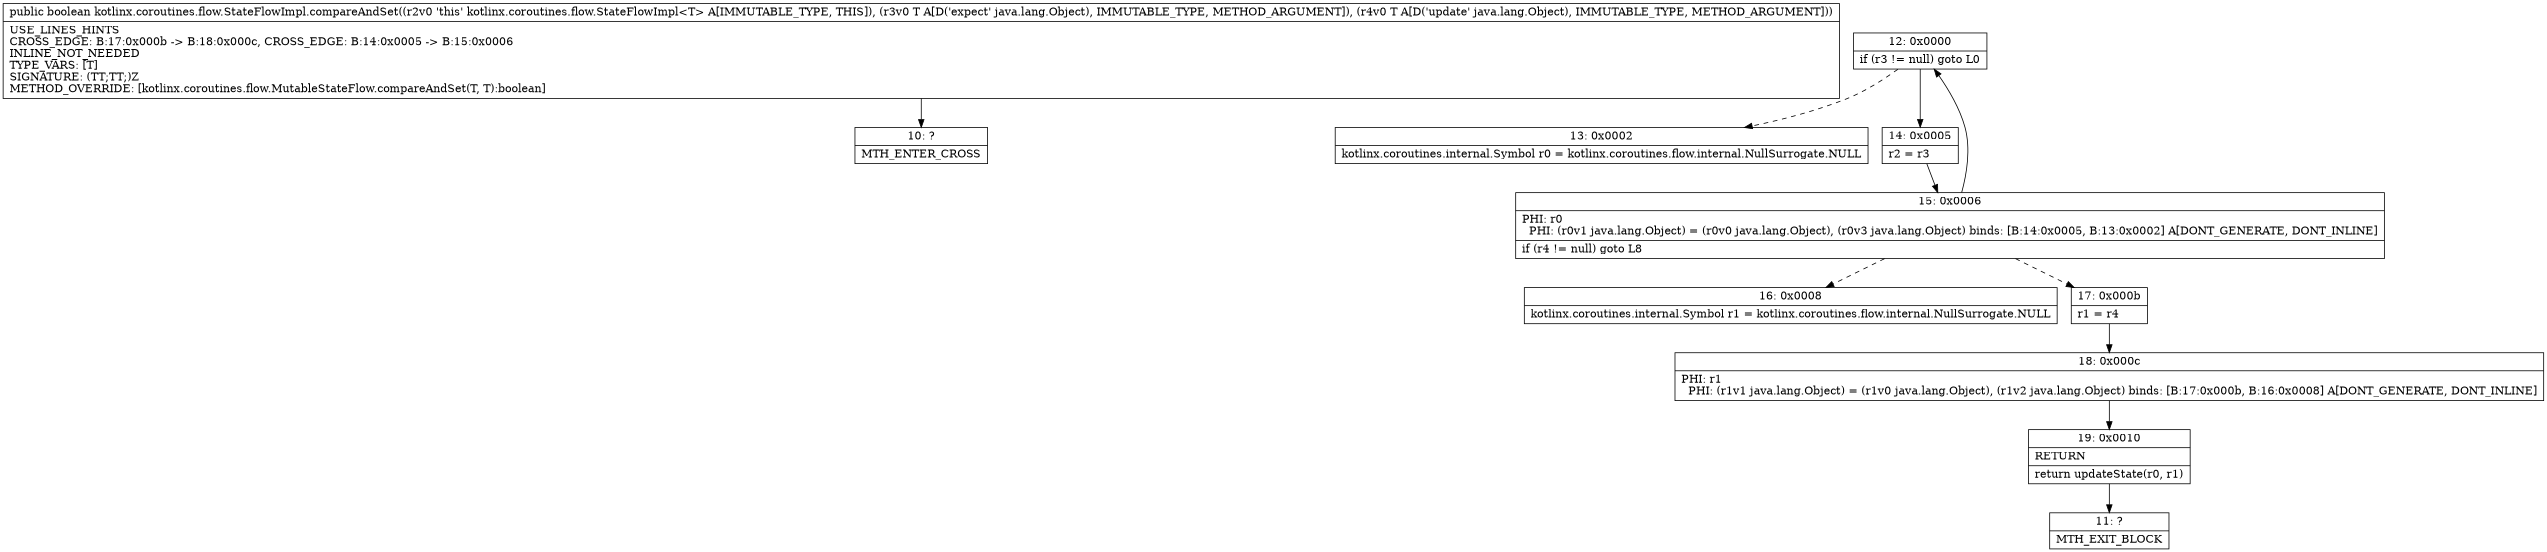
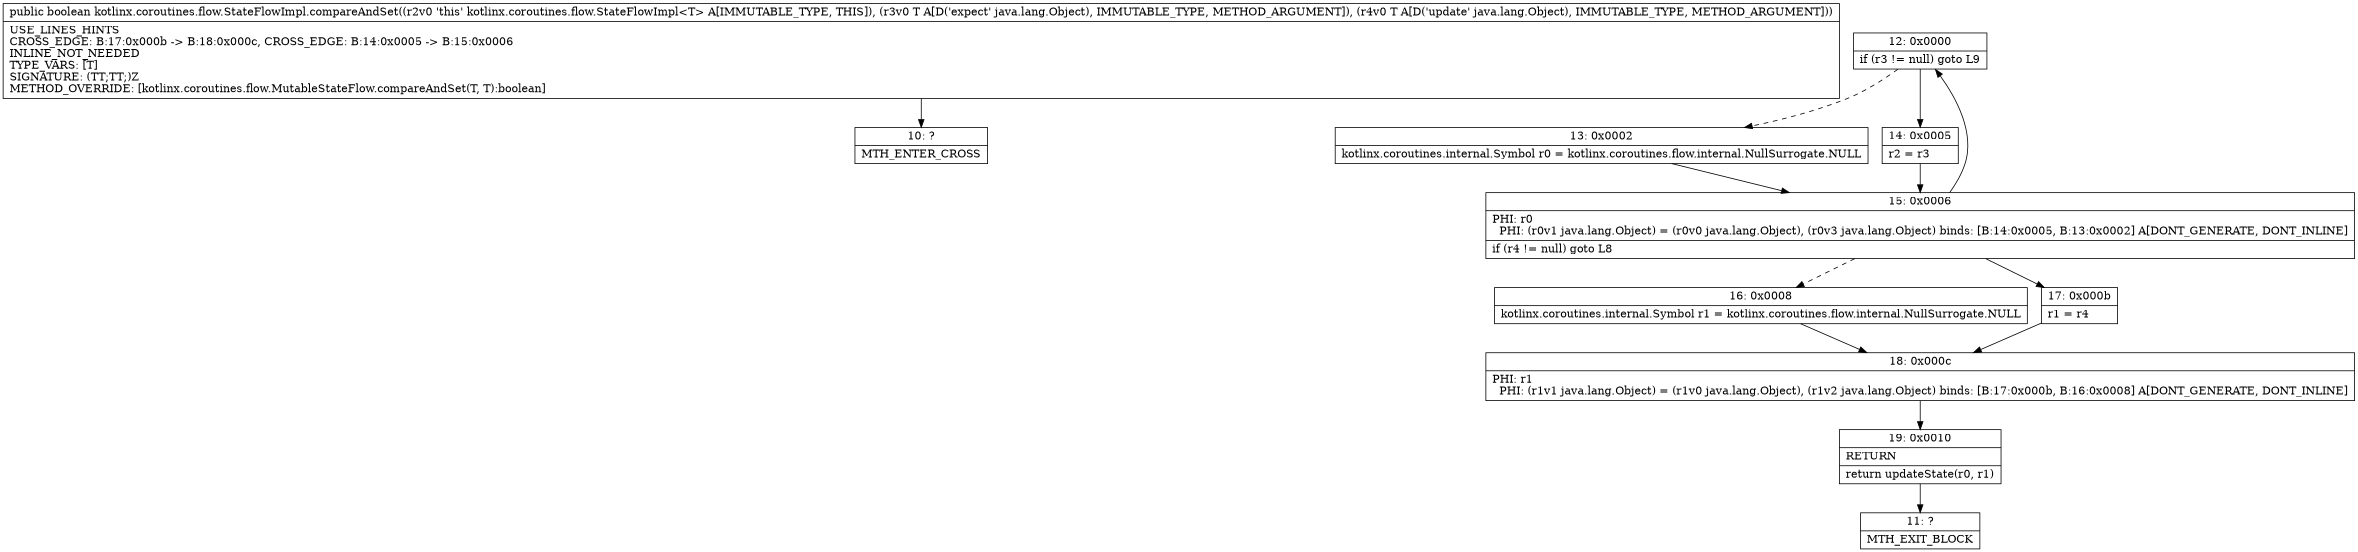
  digraph {
    node [shape=record]
    n1 [label="{10\:\ ?|MTH_ENTER_CROSS\l}"]
-   n2 [label="{12\:\ 0x0000|if (r3 != null) goto L0\l}"]
+   n2 [label="{12\:\ 0x0000|if (r3 != null) goto L9\l}"]
    n3 [label="{13\:\ 0x0002|kotlinx.coroutines.internal.Symbol r0 = kotlinx.coroutines.flow.internal.NullSurrogate.NULL\l}"]
    n4 [label="{14\:\ 0x0005|r2 = r3\l}"]
    n5 [label="{15\:\ 0x0006|PHI: r0 \l  PHI: (r0v1 java.lang.Object) = (r0v0 java.lang.Object), (r0v3 java.lang.Object) binds: [B:14:0x0005, B:13:0x0002] A[DONT_GENERATE, DONT_INLINE]\l|if (r4 != null) goto L8\l}"]
    n6 [label="{16\:\ 0x0008|kotlinx.coroutines.internal.Symbol r1 = kotlinx.coroutines.flow.internal.NullSurrogate.NULL\l}"]
    n7 [label="{17\:\ 0x000b|r1 = r4\l}"]
    n8 [label="{18\:\ 0x000c|PHI: r1 \l  PHI: (r1v1 java.lang.Object) = (r1v0 java.lang.Object), (r1v2 java.lang.Object) binds: [B:17:0x000b, B:16:0x0008] A[DONT_GENERATE, DONT_INLINE]\l}"]
    n9 [label="{19\:\ 0x0010|RETURN\l|return updateState(r0, r1)\l}"]
    n10 [label="{11\:\ ?|MTH_EXIT_BLOCK\l}"]
    n11 [label="{public boolean kotlinx.coroutines.flow.StateFlowImpl.compareAndSet((r2v0 'this' kotlinx.coroutines.flow.StateFlowImpl\<T\> A[IMMUTABLE_TYPE, THIS]), (r3v0 T A[D('expect' java.lang.Object), IMMUTABLE_TYPE, METHOD_ARGUMENT]), (r4v0 T A[D('update' java.lang.Object), IMMUTABLE_TYPE, METHOD_ARGUMENT]))  | USE_LINES_HINTS\lCROSS_EDGE: B:17:0x000b \-\> B:18:0x000c, CROSS_EDGE: B:14:0x0005 \-\> B:15:0x0006\lINLINE_NOT_NEEDED\lTYPE_VARS: [T]\lSIGNATURE: (TT;TT;)Z\lMETHOD_OVERRIDE: [kotlinx.coroutines.flow.MutableStateFlow.compareAndSet(T, T):boolean]\l}"]
    n2 -> n3 [style=dashed]
    n2 -> n4
+   n3 -> n5
    n4 -> n5
    n5 -> n2
    n5 -> n6 [style=dashed]
-   n5 -> n7 [style=dashed]
+   n5 -> n7
+   n6 -> n8
    n7 -> n8
    n8 -> n9
    n9 -> n10
    n11 -> n1
  }
